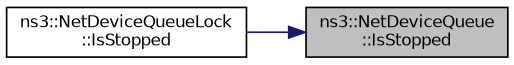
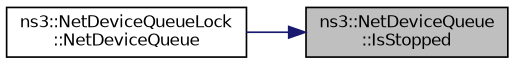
  digraph {
    rankdir=RL
    node [color=black fontname=Helvetica fontsize=10 shape=record style=filled]
    n1 [fillcolor=grey75 fontcolor=black height=0.2 label="ns3::NetDeviceQueue\l::IsStopped" width=0.4]
-   n2 [fillcolor=white height=0.2 label="ns3::NetDeviceQueueLock\l::IsStopped" width=0.4]
+   n2 [fillcolor=white height=0.2 label="ns3::NetDeviceQueueLock\l::NetDeviceQueue" width=0.4]
    n1 -> n2 [color=midnightblue dir=back fontname=Helvetica fontsize=10 labelfontname=Helvetica labelfontsize=10 style=solid]
  }
